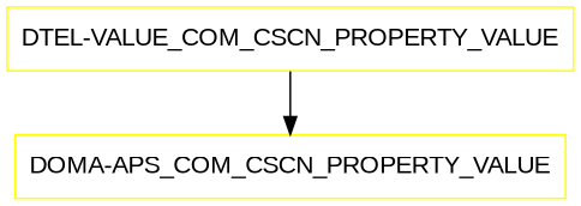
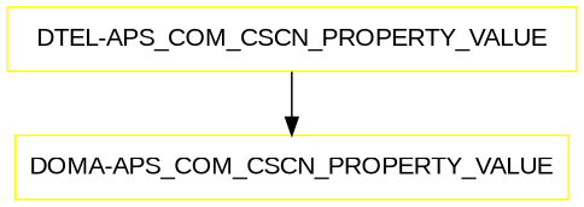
  digraph {
    fontname="Liberation Sans"
    node [color=yellow shape=box fontname="Liberation Sans"]
-   "DTEL-APS_COM_CSCN_PROPERTY_VALUE" [label="DTEL-VALUE_COM_CSCN_PROPERTY_VALUE"]
+   "DTEL-APS_COM_CSCN_PROPERTY_VALUE"
    "DOMA-APS_COM_CSCN_PROPERTY_VALUE"
    "DTEL-APS_COM_CSCN_PROPERTY_VALUE" -> "DOMA-APS_COM_CSCN_PROPERTY_VALUE" [fontname="Liberation Sans"]
  }
